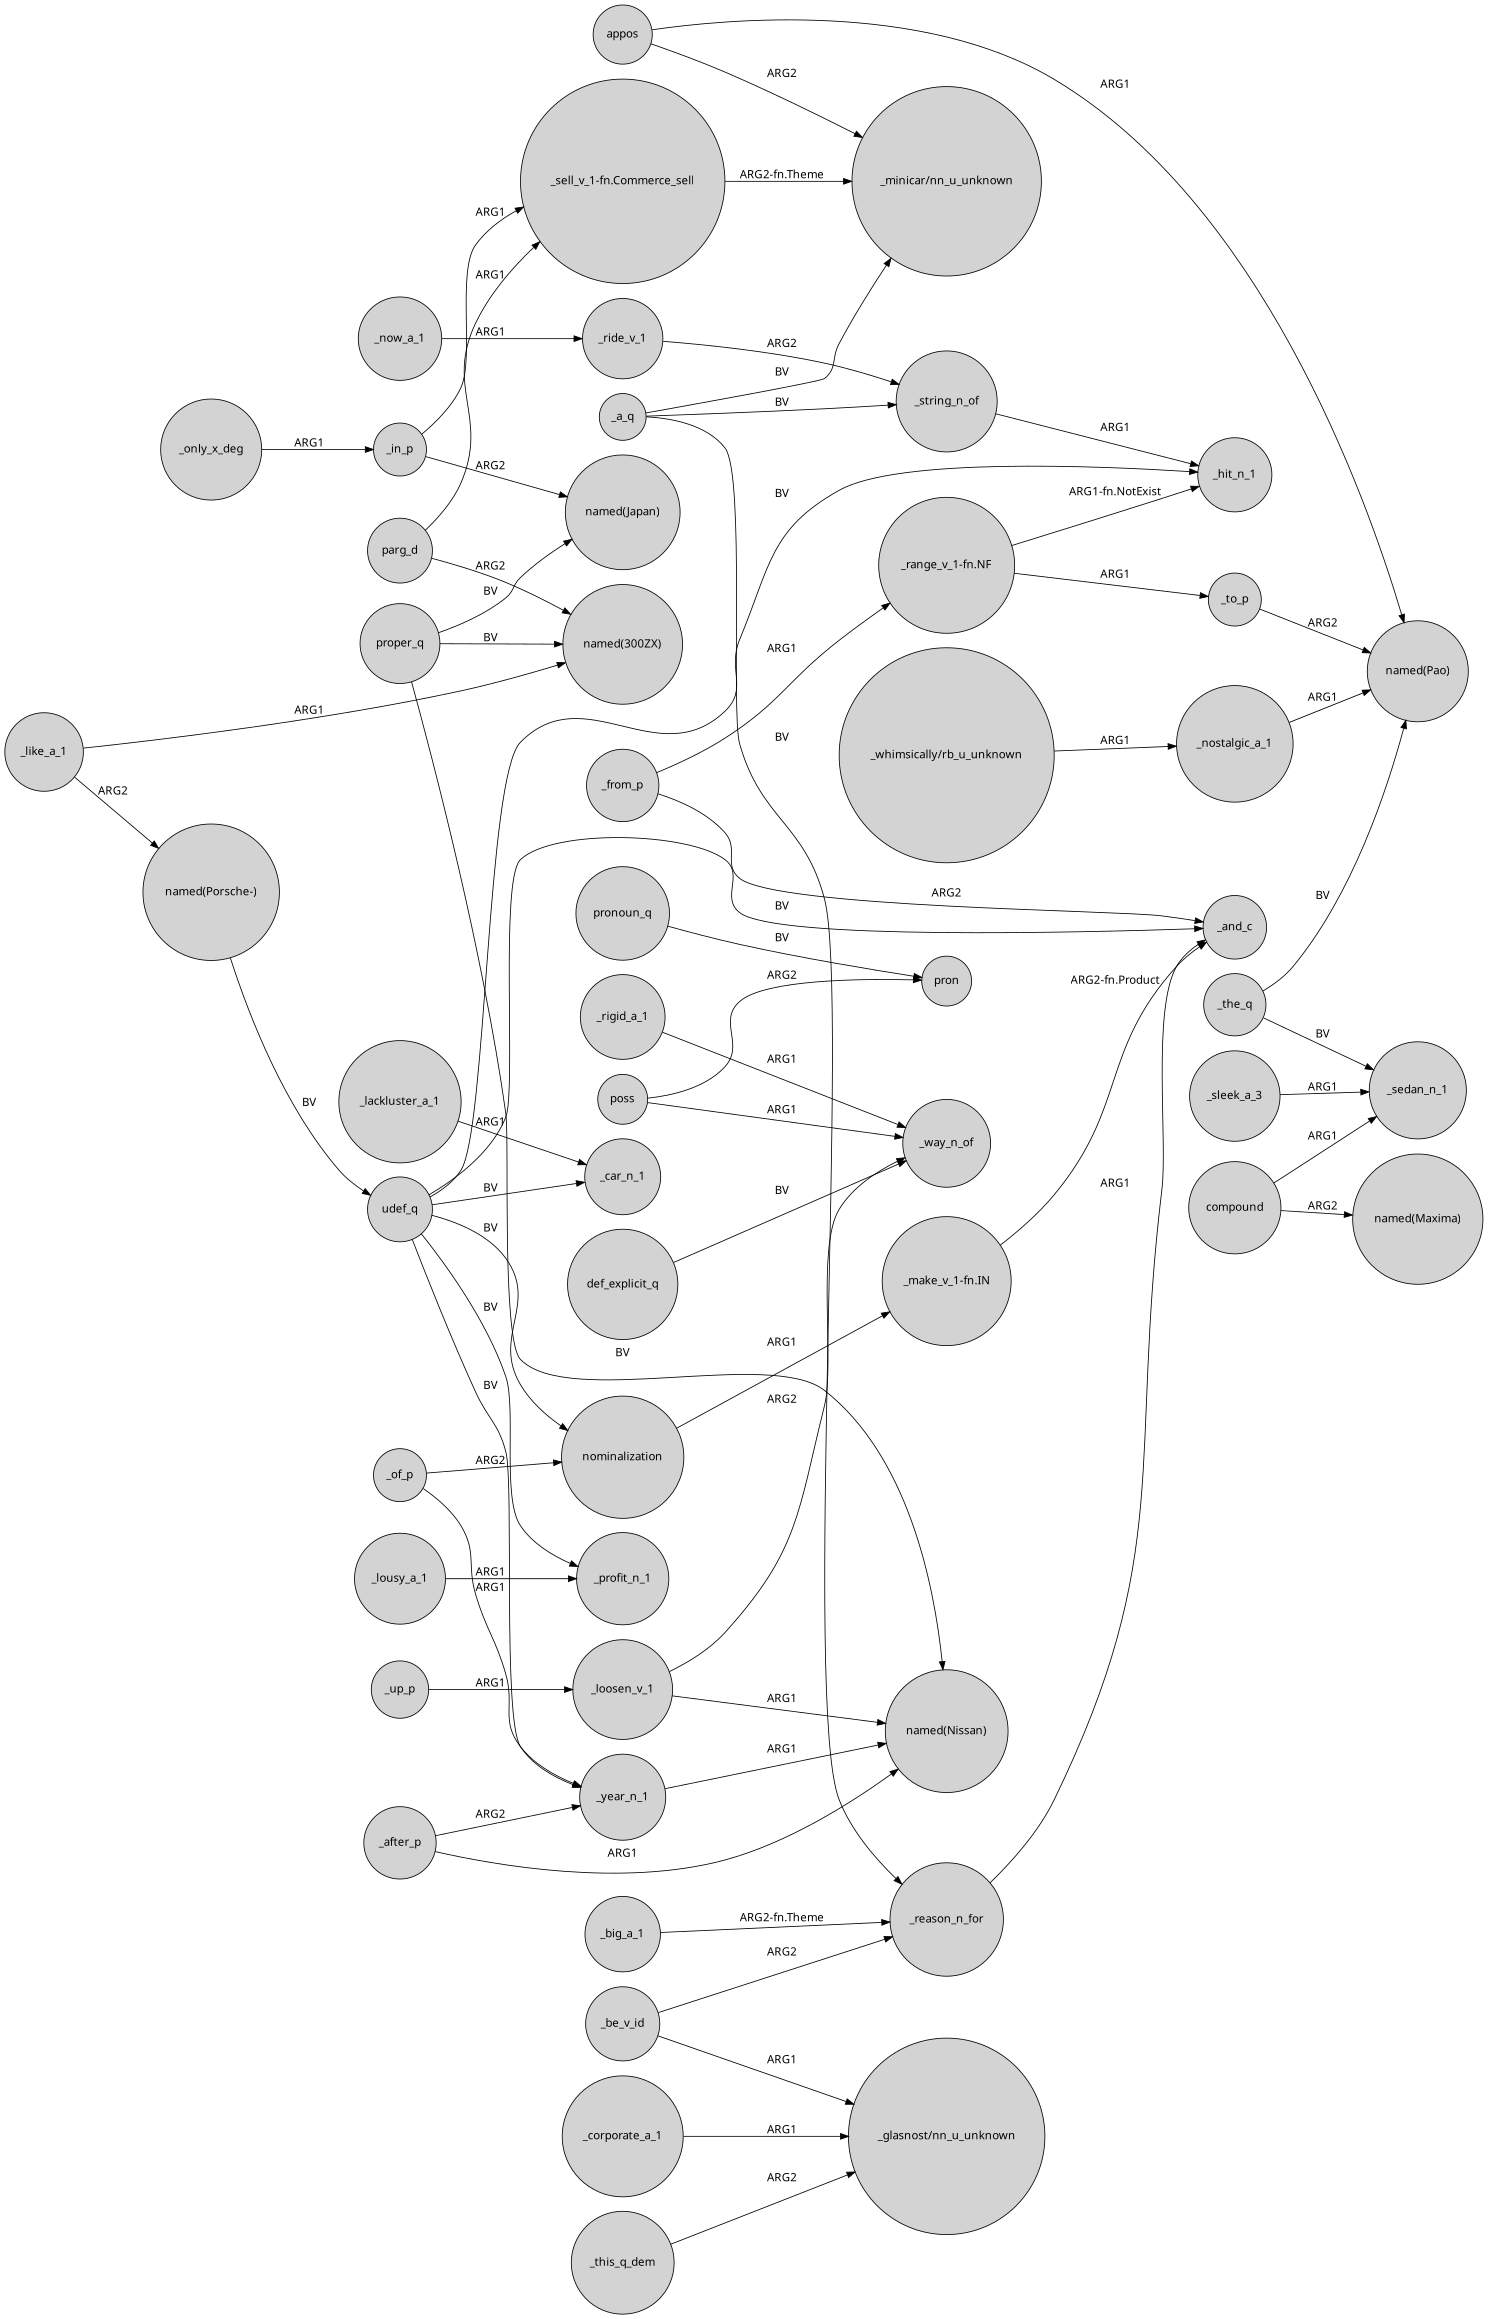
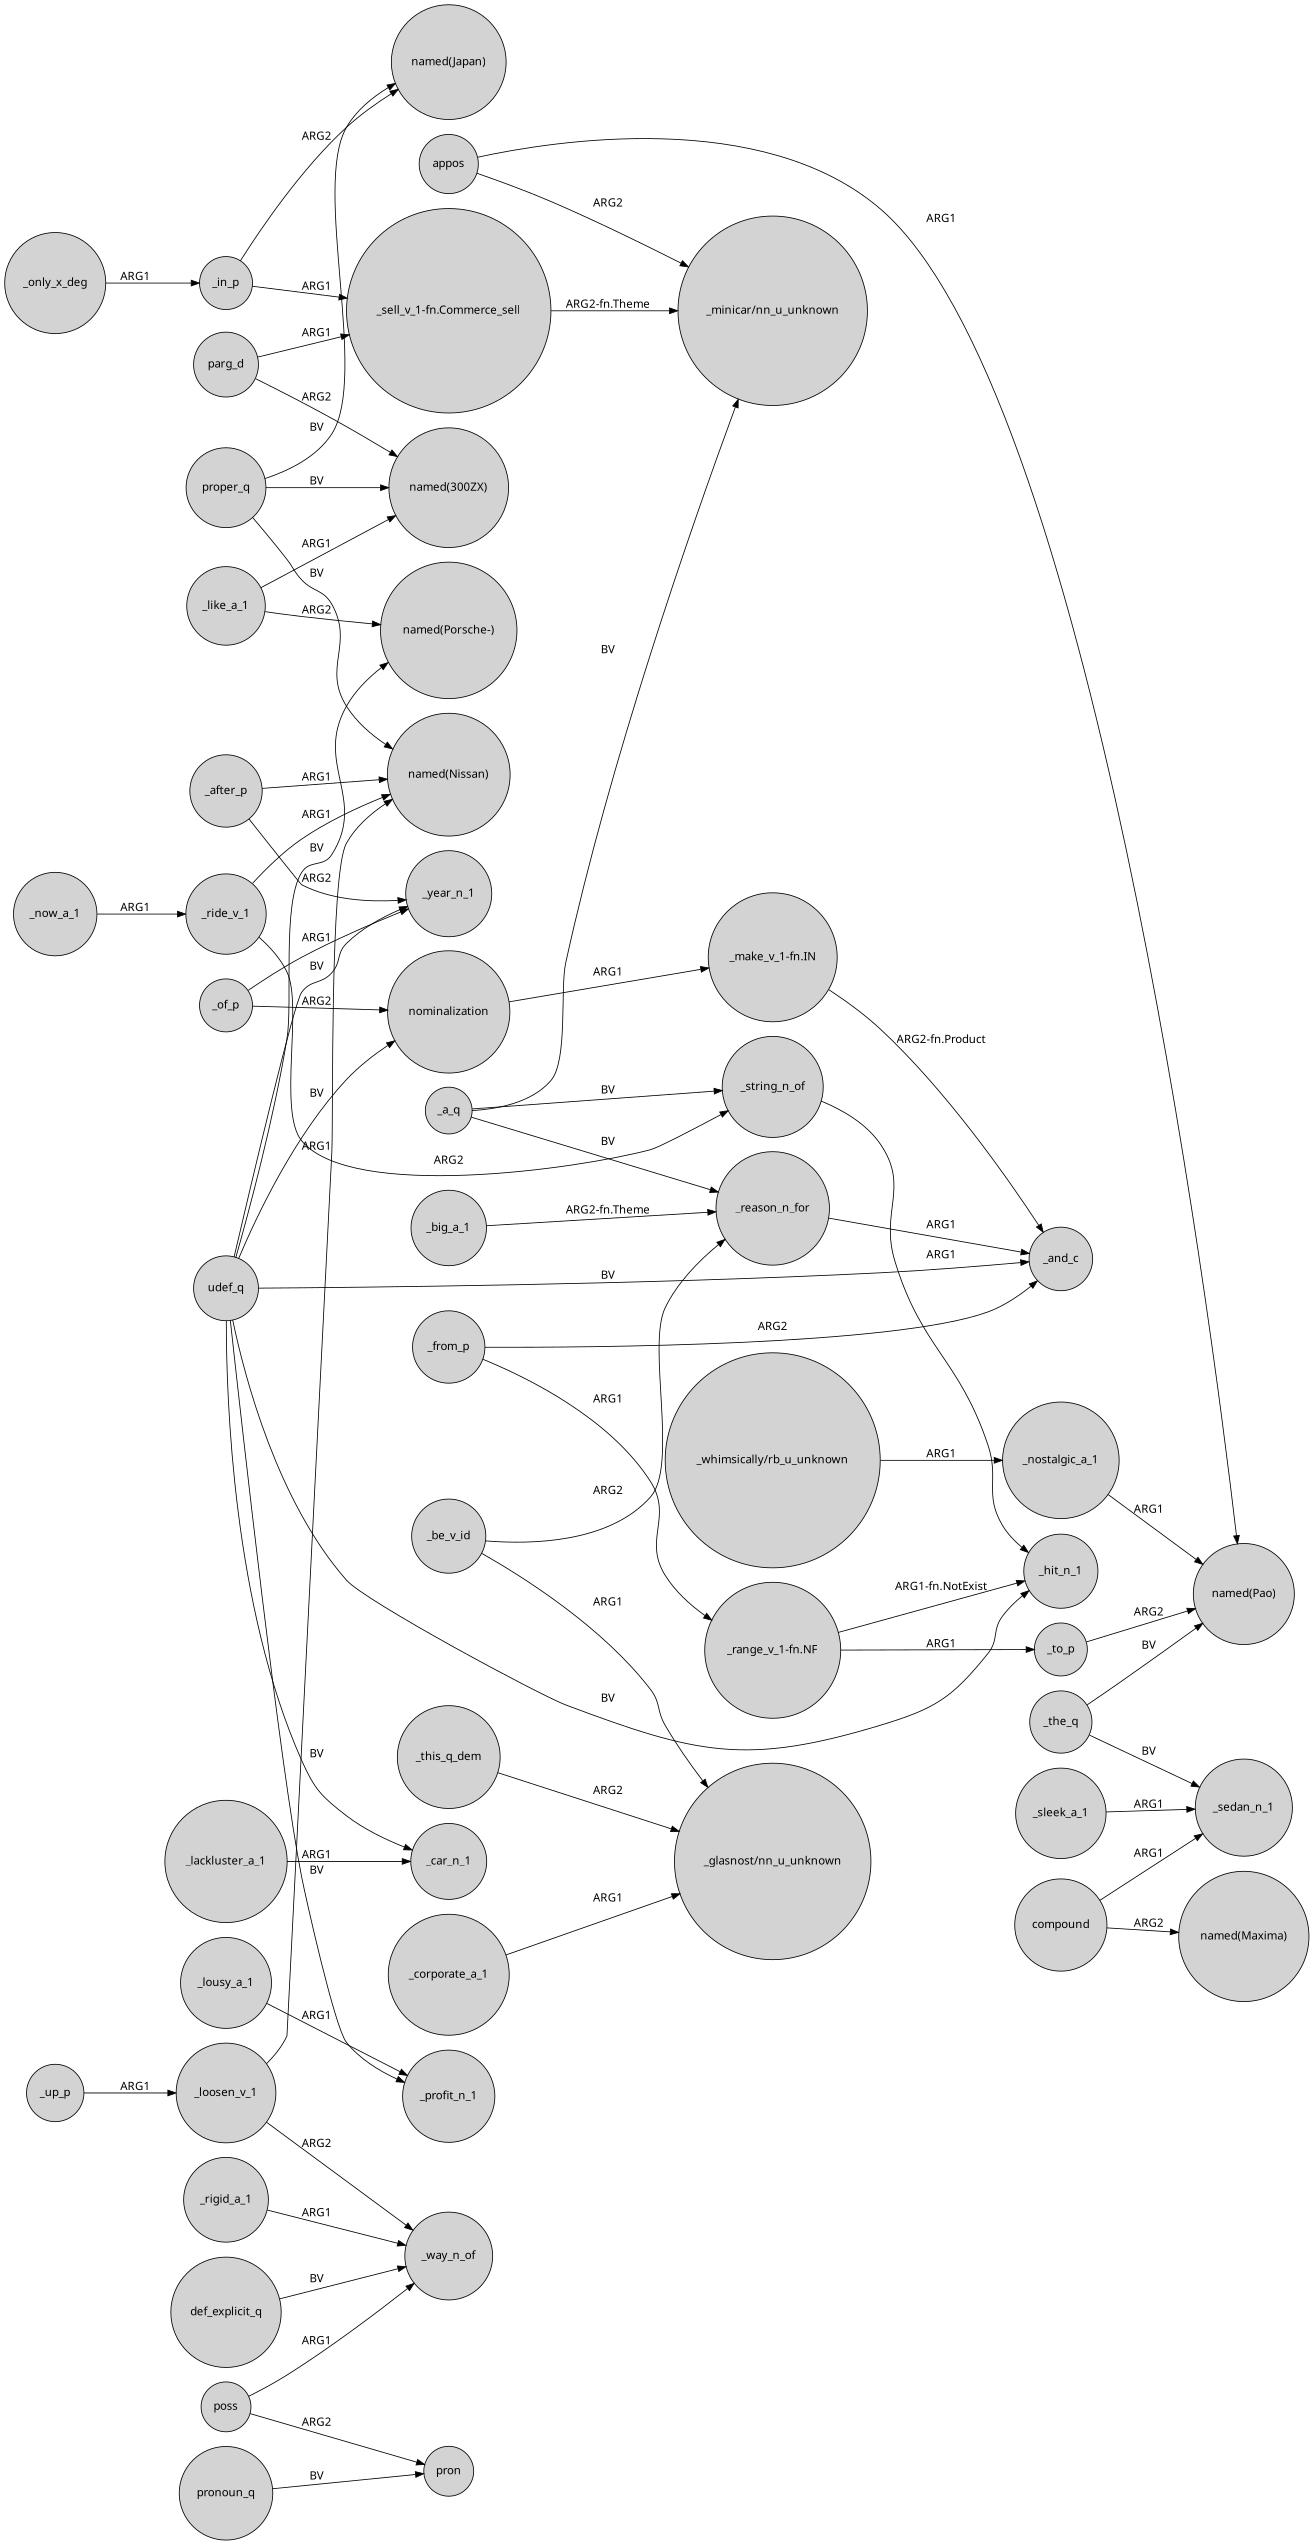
  digraph {
    fontname="Noto Sans"
    rankdir=LR
    node [fontname="Noto Sans" shape=circle style=filled]
    edge [fontname="Noto Sans"]
    udef_q
    _hit_n_1
    _car_n_1
    nominalization
    "named(Porsche-)"
    _year_n_1
    _and_c
    _profit_n_1
    "_make_v_1-fn.IN"
    compound
    "named(Maxima)"
    _sedan_n_1
    _ride_v_1
    _string_n_of
    "named(Nissan)"
    poss
    pron
    _way_n_of
    _lackluster_a_1
    appos
    "named(Pao)"
    "_minicar/nn_u_unknown"
    parg_d
    "_sell_v_1-fn.Commerce_sell"
    "named(300ZX)"
    _nostalgic_a_1
    "_whimsically/rb_u_unknown"
    _to_p
    "_range_v_1-fn.NF"
    _a_q
    _reason_n_for
    _of_p
-   _sleek_a_1 [label=_sleek_a_3]
+   _sleek_a_1
    proper_q
    "named(Japan)"
    _corporate_a_1
    "_glasnost/nn_u_unknown"
    _up_p
    _loosen_v_1
    _rigid_a_1
    _the_q
    _be_v_id
    pronoun_q
    _after_p
    def_explicit_q
    _like_a_1
    _this_q_dem
    _lousy_a_1
    _in_p
    _only_x_deg
    _big_a_1
    _now_a_1
    _from_p
    udef_q -> _hit_n_1 [label=BV]
    udef_q -> _car_n_1 [label=BV]
    udef_q -> nominalization [label=BV]
-   "named(Porsche-)" -> udef_q [label=BV]
+   udef_q -> "named(Porsche-)" [label=BV]
    udef_q -> _year_n_1 [label=BV]
    udef_q -> _and_c [label=BV]
    udef_q -> _profit_n_1 [label=BV]
    nominalization -> "_make_v_1-fn.IN" [label=ARG1]
    "_make_v_1-fn.IN" -> _and_c [label="ARG2-fn.Product"]
    compound -> "named(Maxima)" [label=ARG2]
    compound -> _sedan_n_1 [label=ARG1]
    _ride_v_1 -> _string_n_of [label=ARG2]
-   _year_n_1 -> "named(Nissan)" [label=ARG1]
+   _ride_v_1 -> "named(Nissan)" [label=ARG1]
    _string_n_of -> _hit_n_1 [label=ARG1]
    poss -> pron [label=ARG2]
    poss -> _way_n_of [label=ARG1]
    _lackluster_a_1 -> _car_n_1 [label=ARG1]
    appos -> "named(Pao)" [label=ARG1]
    appos -> "_minicar/nn_u_unknown" [label=ARG2]
    parg_d -> "_sell_v_1-fn.Commerce_sell" [label=ARG1]
    parg_d -> "named(300ZX)" [label=ARG2]
    "_sell_v_1-fn.Commerce_sell" -> "_minicar/nn_u_unknown" [label="ARG2-fn.Theme"]
    _nostalgic_a_1 -> "named(Pao)" [label=ARG1]
    "_whimsically/rb_u_unknown" -> _nostalgic_a_1 [label=ARG1]
    _to_p -> "named(Pao)" [label=ARG2]
    "_range_v_1-fn.NF" -> _hit_n_1 [label="ARG1-fn.NotExist"]
    "_range_v_1-fn.NF" -> _to_p [label=ARG1]
    _a_q -> _string_n_of [label=BV]
    _a_q -> "_minicar/nn_u_unknown" [label=BV]
    _a_q -> _reason_n_for [label=BV]
    _reason_n_for -> _and_c [label=ARG1]
    _of_p -> nominalization [label=ARG2]
    _of_p -> _year_n_1 [label=ARG1]
    _sleek_a_1 -> _sedan_n_1 [label=ARG1]
    proper_q -> "named(Nissan)" [label=BV]
    proper_q -> "named(300ZX)" [label=BV]
    proper_q -> "named(Japan)" [label=BV]
    _corporate_a_1 -> "_glasnost/nn_u_unknown" [label=ARG1]
    _up_p -> _loosen_v_1 [label=ARG1]
    _loosen_v_1 -> "named(Nissan)" [label=ARG1]
    _loosen_v_1 -> _way_n_of [label=ARG2]
    _rigid_a_1 -> _way_n_of [label=ARG1]
    _the_q -> _sedan_n_1 [label=BV]
    _the_q -> "named(Pao)" [label=BV]
    _be_v_id -> _reason_n_for [label=ARG2]
    _be_v_id -> "_glasnost/nn_u_unknown" [label=ARG1]
    pronoun_q -> pron [label=BV]
    _after_p -> _year_n_1 [label=ARG2]
    _after_p -> "named(Nissan)" [label=ARG1]
    def_explicit_q -> _way_n_of [label=BV]
    _like_a_1 -> "named(Porsche-)" [label=ARG2]
    _like_a_1 -> "named(300ZX)" [label=ARG1]
    _this_q_dem -> "_glasnost/nn_u_unknown" [label=ARG2]
    _lousy_a_1 -> _profit_n_1 [label=ARG1]
    _in_p -> "_sell_v_1-fn.Commerce_sell" [label=ARG1]
    _in_p -> "named(Japan)" [label=ARG2]
    _only_x_deg -> _in_p [label=ARG1]
    _big_a_1 -> _reason_n_for [label="ARG2-fn.Theme"]
    _now_a_1 -> _ride_v_1 [label=ARG1]
    _from_p -> _and_c [label=ARG2]
    _from_p -> "_range_v_1-fn.NF" [label=ARG1]
  }
